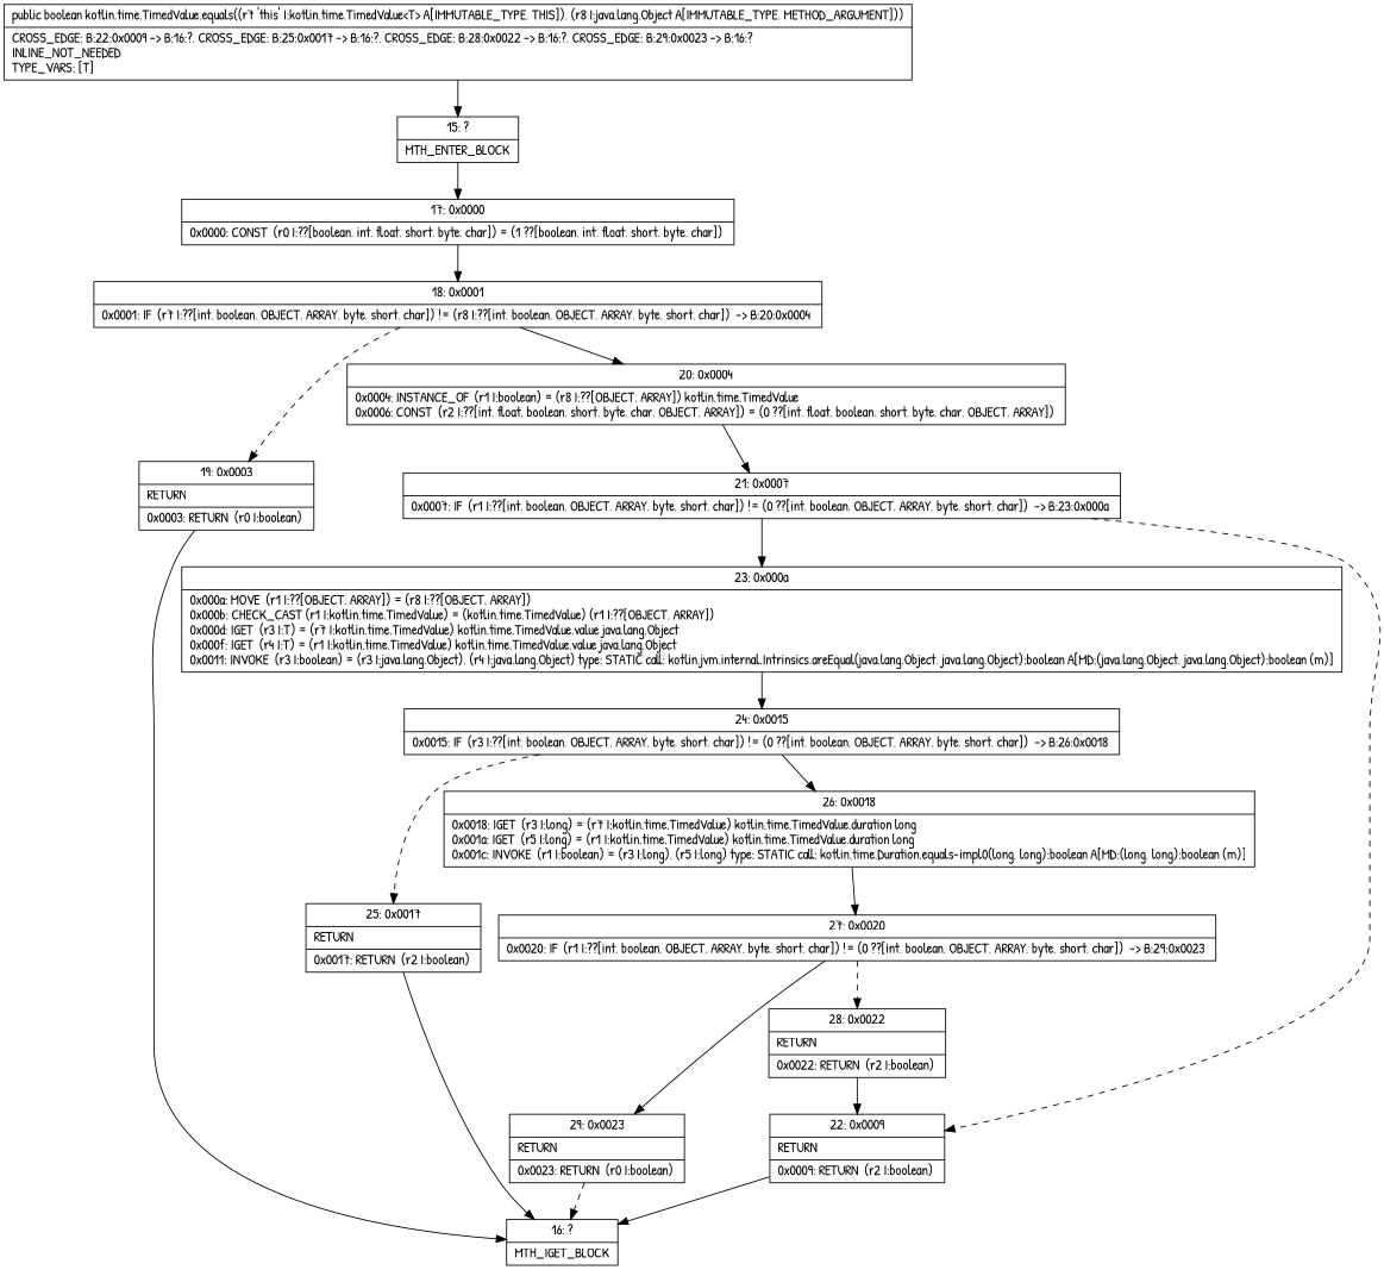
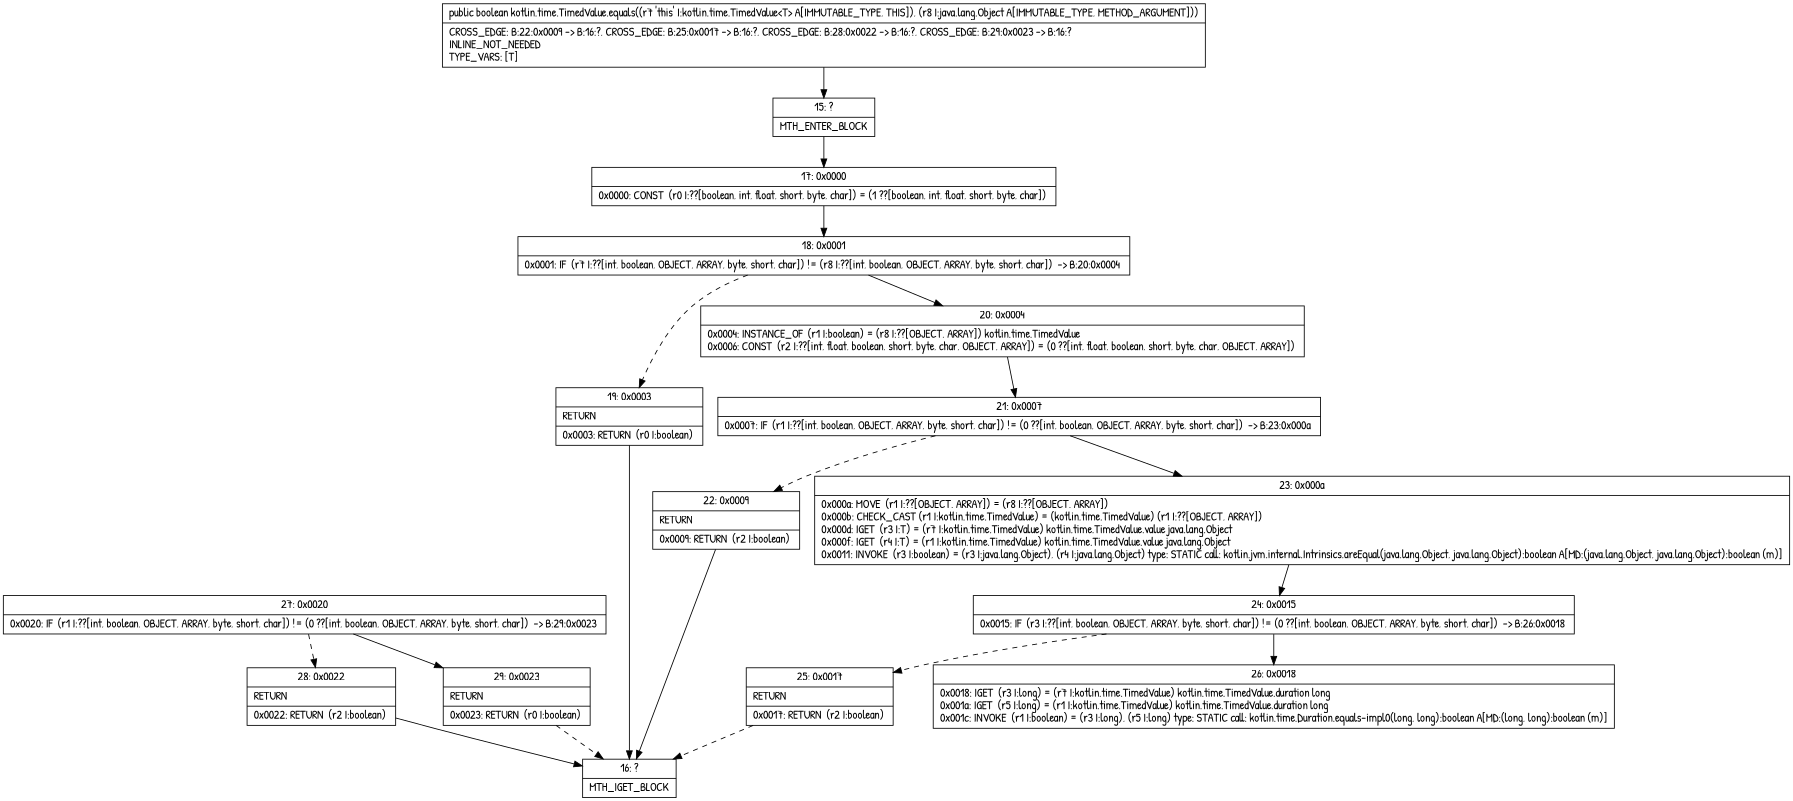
  digraph {
    fontname="Patrick Hand"
    node [fontname="Patrick Hand" shape=record]
    edge [fontname="Patrick Hand"]
    n1 [label="{15\:\ ?|MTH_ENTER_BLOCK\l}"]
    n2 [label="{17\:\ 0x0000|0x0000: CONST  (r0 I:??[boolean, int, float, short, byte, char]) = (1 ??[boolean, int, float, short, byte, char]) \l}"]
    n3 [label="{18\:\ 0x0001|0x0001: IF  (r7 I:??[int, boolean, OBJECT, ARRAY, byte, short, char]) != (r8 I:??[int, boolean, OBJECT, ARRAY, byte, short, char])  \-\> B:20:0x0004 \l}"]
    n4 [label="{19\:\ 0x0003|RETURN\l|0x0003: RETURN  (r0 I:boolean) \l}"]
    n5 [label="{20\:\ 0x0004|0x0004: INSTANCE_OF  (r1 I:boolean) = (r8 I:??[OBJECT, ARRAY]) kotlin.time.TimedValue \l0x0006: CONST  (r2 I:??[int, float, boolean, short, byte, char, OBJECT, ARRAY]) = (0 ??[int, float, boolean, short, byte, char, OBJECT, ARRAY]) \l}"]
    n6 [label="{16\:\ ?|MTH_IGET_BLOCK\l}"]
    n7 [label="{21\:\ 0x0007|0x0007: IF  (r1 I:??[int, boolean, OBJECT, ARRAY, byte, short, char]) != (0 ??[int, boolean, OBJECT, ARRAY, byte, short, char])  \-\> B:23:0x000a \l}"]
    n8 [label="{22\:\ 0x0009|RETURN\l|0x0009: RETURN  (r2 I:boolean) \l}"]
    n9 [label="{23\:\ 0x000a|0x000a: MOVE  (r1 I:??[OBJECT, ARRAY]) = (r8 I:??[OBJECT, ARRAY]) \l0x000b: CHECK_CAST (r1 I:kotlin.time.TimedValue) = (kotlin.time.TimedValue) (r1 I:??[OBJECT, ARRAY]) \l0x000d: IGET  (r3 I:T) = (r7 I:kotlin.time.TimedValue) kotlin.time.TimedValue.value java.lang.Object \l0x000f: IGET  (r4 I:T) = (r1 I:kotlin.time.TimedValue) kotlin.time.TimedValue.value java.lang.Object \l0x0011: INVOKE  (r3 I:boolean) = (r3 I:java.lang.Object), (r4 I:java.lang.Object) type: STATIC call: kotlin.jvm.internal.Intrinsics.areEqual(java.lang.Object, java.lang.Object):boolean A[MD:(java.lang.Object, java.lang.Object):boolean (m)]\l}"]
    n10 [label="{24\:\ 0x0015|0x0015: IF  (r3 I:??[int, boolean, OBJECT, ARRAY, byte, short, char]) != (0 ??[int, boolean, OBJECT, ARRAY, byte, short, char])  \-\> B:26:0x0018 \l}"]
    n11 [label="{25\:\ 0x0017|RETURN\l|0x0017: RETURN  (r2 I:boolean) \l}"]
    n12 [label="{26\:\ 0x0018|0x0018: IGET  (r3 I:long) = (r7 I:kotlin.time.TimedValue) kotlin.time.TimedValue.duration long \l0x001a: IGET  (r5 I:long) = (r1 I:kotlin.time.TimedValue) kotlin.time.TimedValue.duration long \l0x001c: INVOKE  (r1 I:boolean) = (r3 I:long), (r5 I:long) type: STATIC call: kotlin.time.Duration.equals\-impl0(long, long):boolean A[MD:(long, long):boolean (m)]\l}"]
    n13 [label="{27\:\ 0x0020|0x0020: IF  (r1 I:??[int, boolean, OBJECT, ARRAY, byte, short, char]) != (0 ??[int, boolean, OBJECT, ARRAY, byte, short, char])  \-\> B:29:0x0023 \l}"]
    n14 [label="{28\:\ 0x0022|RETURN\l|0x0022: RETURN  (r2 I:boolean) \l}"]
    n15 [label="{29\:\ 0x0023|RETURN\l|0x0023: RETURN  (r0 I:boolean) \l}"]
    n16 [label="{public boolean kotlin.time.TimedValue.equals((r7 'this' I:kotlin.time.TimedValue\<T\> A[IMMUTABLE_TYPE, THIS]), (r8 I:java.lang.Object A[IMMUTABLE_TYPE, METHOD_ARGUMENT]))  | CROSS_EDGE: B:22:0x0009 \-\> B:16:?, CROSS_EDGE: B:25:0x0017 \-\> B:16:?, CROSS_EDGE: B:28:0x0022 \-\> B:16:?, CROSS_EDGE: B:29:0x0023 \-\> B:16:?\lINLINE_NOT_NEEDED\lTYPE_VARS: [T]\l}"]
    n1 -> n2
    n2 -> n3
    n3 -> n4 [style=dashed]
    n3 -> n5
    n4 -> n6
    n5 -> n7
    n7 -> n8 [style=dashed]
    n7 -> n9
    n8 -> n6
    n9 -> n10
    n10 -> n11 [style=dashed]
    n10 -> n12
-   n11 -> n6
-   n12 -> n13
+   n11 -> n6 [style=dashed]
    n13 -> n14 [style=dashed]
    n13 -> n15
-   n14 -> n8
+   n14 -> n6
    n15 -> n6 [style=dashed]
    n16 -> n1
  }
